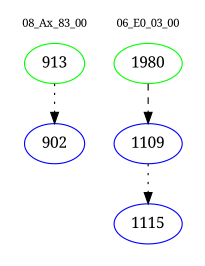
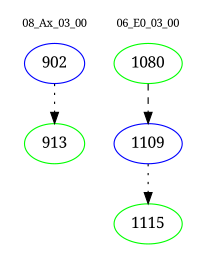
  digraph {
    fontname="Noto Serif"
    node [color=green fontname="Noto Serif"]
    edge [color=black fontname="Noto Serif" style=dotted]
    n1 [color=blue label=902]
    n2 [label=913]
    n3 [color=blue label=1109]
-   n4 [label=1980]
-   n5 [color=blue label=1115]
+   n4 [label=1080]
+   n5 [label=1115]
    subgraph cluster_1 {
      color=white
      fontsize=10
-     label="08_Ax_83_00"
+     label="08_Ax_03_00"
      n1
      n2
    }
    subgraph cluster_2 {
      color=white
      fontsize=10
      label="06_E0_03_00"
      n3
      n4
      n5
    }
-   n2 -> n1
+   n1 -> n2
    n3 -> n5
    n4 -> n3 [style=dashed]
  }
